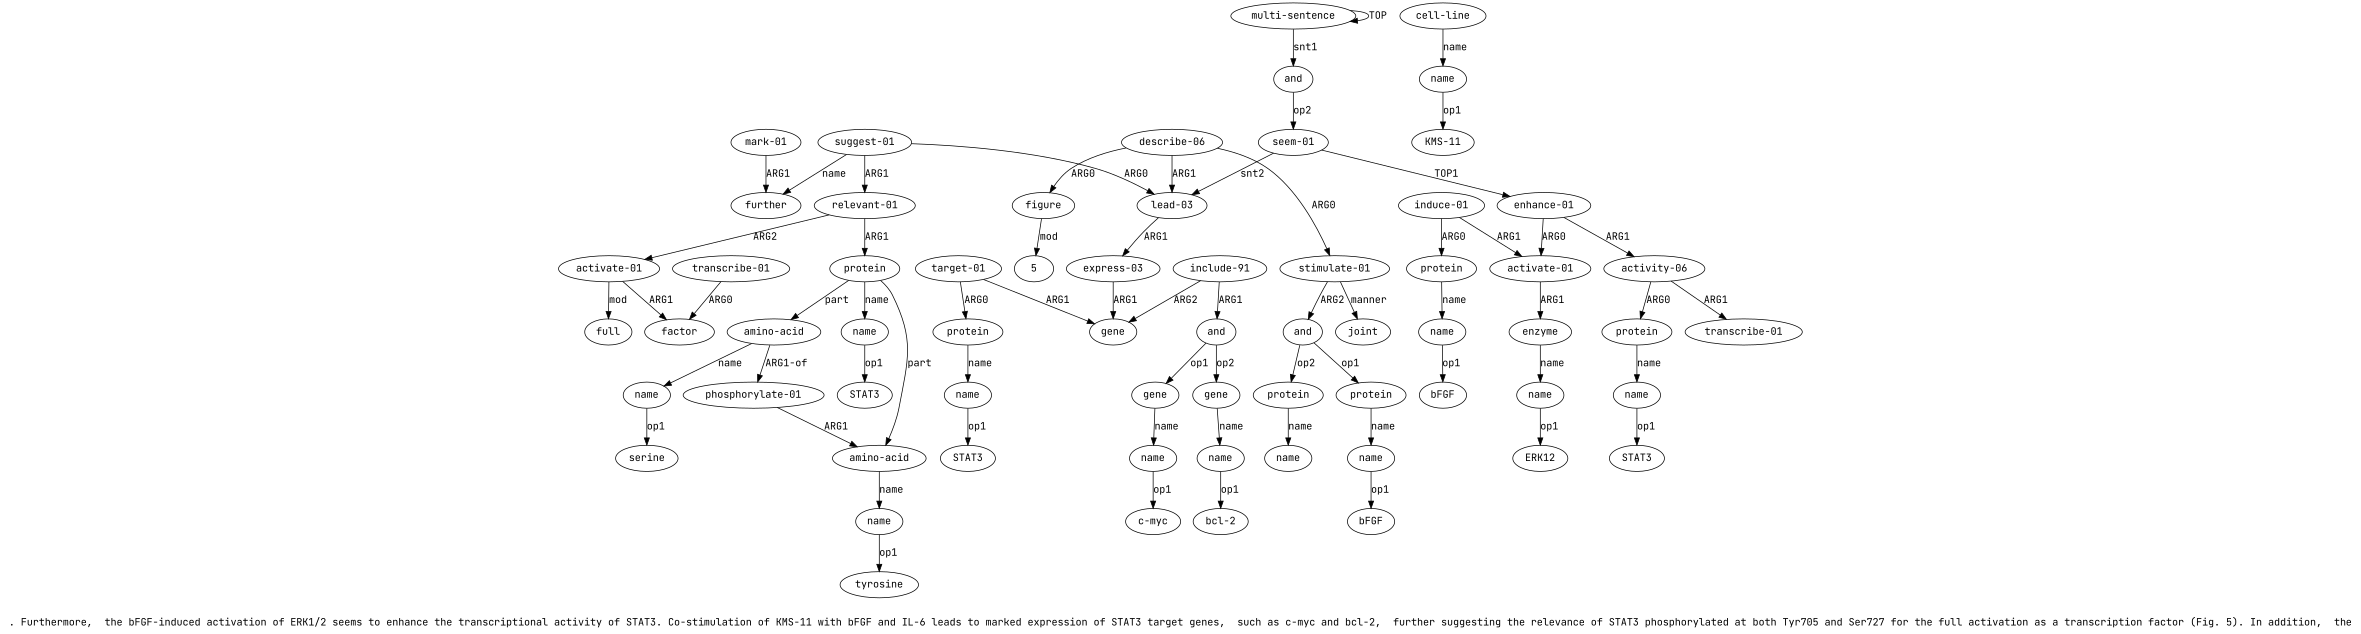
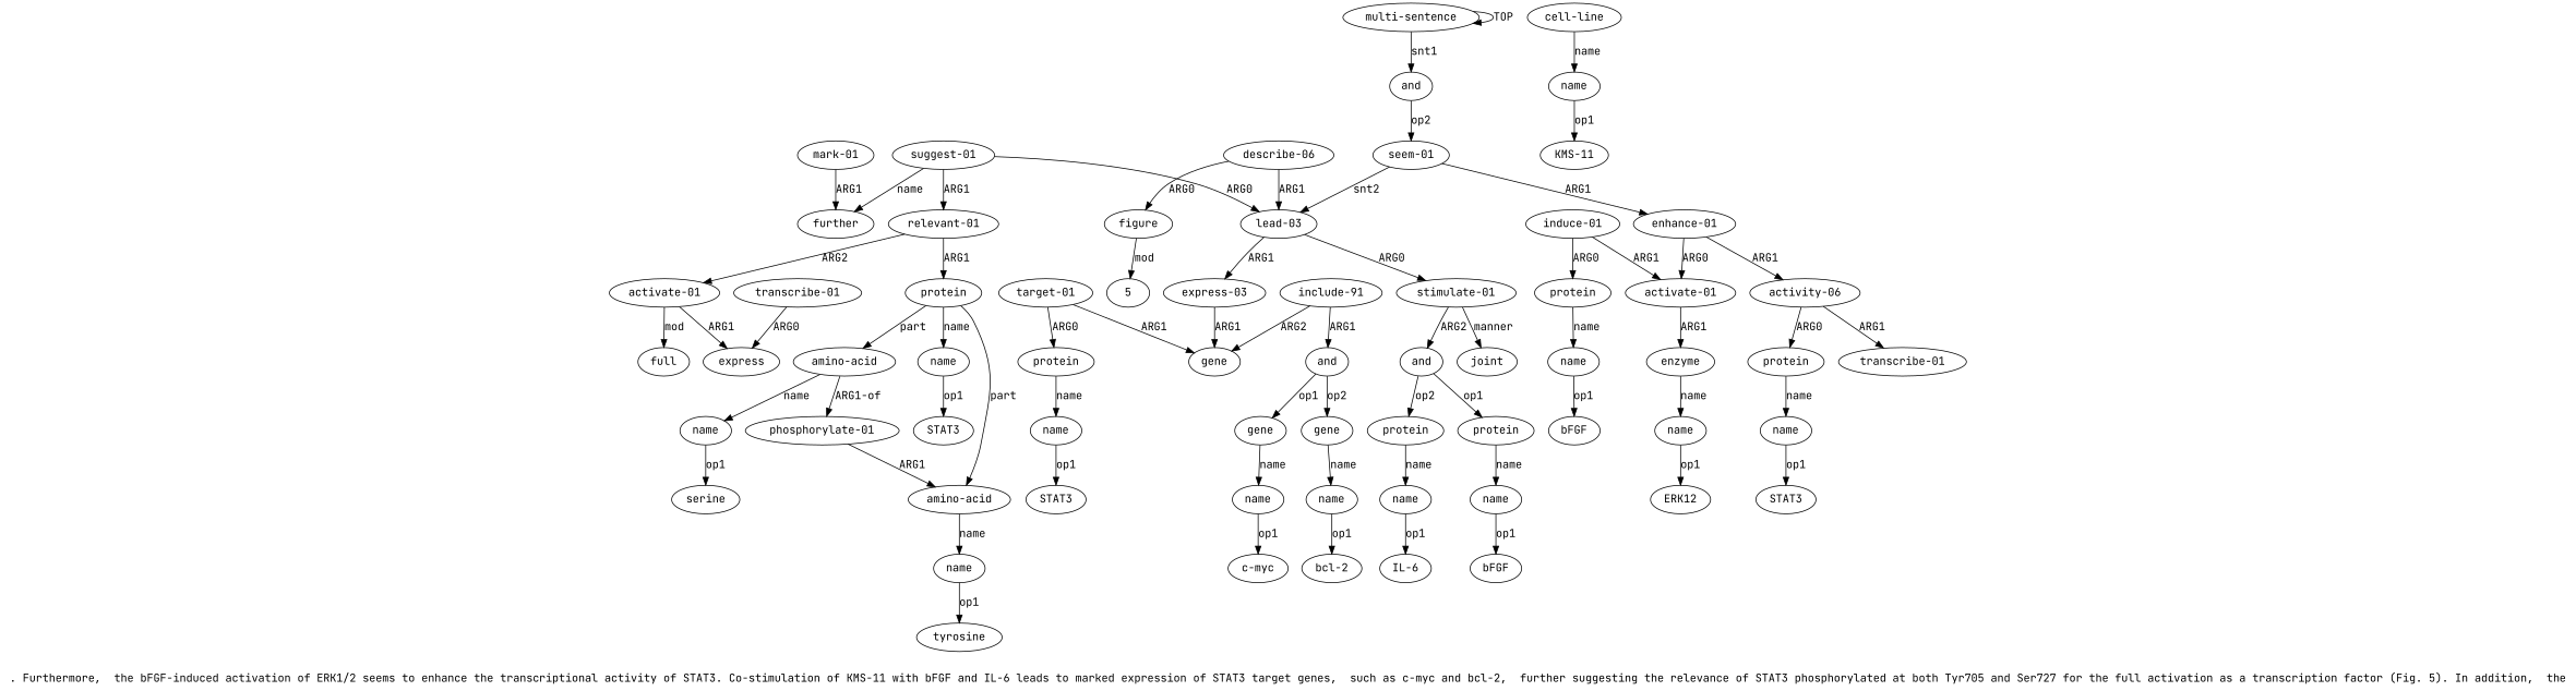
  digraph {
    fontname="JetBrains Mono"
    label=". Furthermore,  the bFGF-induced activation of ERK1/2 seems to enhance the transcriptional activity of STAT3. Co-stimulation of KMS-11 with bFGF and IL-6 leads to marked expression of STAT3 target genes,  such as c-myc and bcl-2,  further suggesting the relevance of STAT3 phosphorylated at both Tyr705 and Ser727 for the full activation as a transcription factor (Fig. 5). In addition,  the"
    node [color=black fontname="JetBrains Mono" gold_ind=-1 gold_label=name test_ind=-1 test_label=name]
    edge [color=black fontname="JetBrains Mono" gold_label=ARG1 test_label=ARG1]
    n1 [gold_ind=20 label=name test_ind=20]
    n2 [gold_label=bFGF label=bFGF test_label=bFGF]
    n3 [gold_ind=21 gold_label=protein label=protein test_ind=21 test_label=protein]
    n4 [gold_ind=22 label=name test_ind=22]
+   n5 [gold_label="IL-6" label="IL-6" test_label="IL-6"]
    n6 [gold_ind=23 gold_label=joint label=joint test_ind=23 test_label=joint]
    n7 [gold_ind=24 gold_label="express-03" label="express-03" test_ind=24 test_label="express-03"]
    n8 [gold_ind=25 gold_label=gene label=gene test_ind=25 test_label=gene]
    n9 [gold_ind=26 gold_label="include-91" label="include-91" test_ind=26 test_label="include-91"]
    n10 [gold_ind=27 gold_label=and label=and test_ind=27 test_label=and]
    n11 [gold_ind=28 gold_label=gene label=gene test_ind=28 test_label=gene]
    n12 [gold_ind=30 gold_label=gene label=gene test_ind=30 test_label=gene]
    n13 [gold_ind=29 label=name test_ind=29]
    n14 [gold_ind=31 label=name test_ind=31]
    n15 [gold_label="c-myc" label="c-myc" test_label="c-myc"]
    n16 [gold_label="bcl-2" label="bcl-2" test_label="bcl-2"]
    n17 [gold_label=ERK12 label=ERK12 test_label=ERK12]
    n18 [gold_ind=37 gold_label="relevant-01" label="relevant-01" test_ind=37 test_label="relevant-01"]
    n19 [gold_ind=38 gold_label=protein label=protein test_ind=38 test_label=protein]
    n20 [gold_ind=45 gold_label="activate-01" label="activate-01" test_ind=45 test_label="activate-01"]
    n21 [gold_ind=39 label=name test_ind=39]
    n22 [gold_ind=43 gold_label="amino-acid" label="amino-acid" test_ind=43 test_label="amino-acid"]
    n23 [gold_ind=40 gold_label="amino-acid" label="amino-acid" test_ind=40 test_label="amino-acid"]
-   n24 [gold_ind=46 gold_label=factor label=factor test_ind=46 test_label=factor]
+   n24 [gold_ind=46 gold_label=factor label=express test_ind=46 test_label=factor]
    n25 [gold_ind=48 gold_label=full label=full test_ind=48 test_label=full]
    n26 [gold_label=STAT3 label=STAT3 test_label=STAT3]
    n27 [gold_ind=44 label=name test_ind=44]
    n28 [gold_ind=42 gold_label="phosphorylate-01" label="phosphorylate-01" test_ind=42 test_label="phosphorylate-01"]
    n29 [gold_ind=41 label=name test_ind=41]
    n30 [gold_label="KMS-11" label="KMS-11" test_label="KMS-11"]
    n31 [gold_ind=36 gold_label="suggest-01" label="suggest-01" test_ind=36 test_label="suggest-01"]
    n32 [gold_ind=14 gold_label="lead-03" label="lead-03" test_ind=14 test_label="lead-03"]
    n33 [gold_ind=49 gold_label=further label=further test_ind=49 test_label=further]
    n34 [gold_ind=15 gold_label="stimulate-01" label="stimulate-01" test_ind=15 test_label="stimulate-01"]
    n35 [gold_ind=18 gold_label=and label=and test_ind=18 test_label=and]
    n36 [gold_ind=33 gold_label=protein label=protein test_ind=33 test_label=protein]
    n37 [gold_ind=34 label=name test_ind=34]
    n38 [gold_label=STAT3 label=STAT3 test_label=STAT3]
    n39 [gold_label=5 label=5 test_label=5]
    n40 [gold_ind=35 gold_label="mark-01" label="mark-01" test_ind=35 test_label="mark-01"]
    n41 [gold_ind=51 gold_label=figure label=figure test_ind=51 test_label=figure]
    n42 [gold_ind=50 gold_label="describe-01" label="describe-06" test_ind=50 test_label="describe-01"]
    n43 [gold_label=bFGF label=bFGF test_label=bFGF]
    n44 [gold_label=STAT3 label=STAT3 test_label=STAT3]
    n45 [gold_ind=32 gold_label="target-01" label="target-01" test_ind=32 test_label="target-01"]
    n46 [gold_ind=16 gold_label="cell-line" label="cell-line" test_ind=16 test_label="cell-line"]
    n47 [gold_ind=17 label=name test_ind=17]
    n48 [gold_ind=19 gold_label=protein label=protein test_ind=19 test_label=protein]
    n49 [gold_ind=11 gold_label=protein label=protein test_ind=11 test_label=protein]
    n50 [gold_ind=12 label=name test_ind=12]
    n51 [gold_ind=10 gold_label="activity-06" label="activity-06" test_ind=10 test_label="activity-06"]
    n52 [gold_ind=13 gold_label="transcribe-01" label="transcribe-01" test_ind=13 test_label="transcribe-01"]
    n53 [gold_label=serine label=serine test_label=serine]
    n54 [gold_label=tyrosine label=tyrosine test_label=tyrosine]
    n55 [gold_ind=1 gold_label=and label=and test_ind=1 test_label=and]
    n56 [gold_ind=2 gold_label="seem-01" label="seem-01" test_ind=2 test_label="seem-01"]
    n57 [gold_ind=3 gold_label="enhance-01" label="enhance-01" test_ind=3 test_label="enhance-01"]
    n58 [gold_ind=4 gold_label="activate-01" label="activate-01" test_ind=4 test_label="activate-01"]
    n59 [gold_ind=0 gold_label="multi-sentence" label="multi-sentence" test_ind=0 test_label="multi-sentence"]
    n60 [gold_ind=5 gold_label=enzyme label=enzyme test_ind=5 test_label=enzyme]
    n61 [gold_ind=6 label=name test_ind=6]
    n62 [gold_ind=7 gold_label="induce-01" label="induce-01" test_ind=7 test_label="induce-01"]
    n63 [gold_ind=8 gold_label=protein label=protein test_ind=8 test_label=protein]
    n64 [gold_ind=9 label=name test_ind=9]
    n65 [gold_ind=47 gold_label="transcribe-01" label="transcribe-01" test_ind=47 test_label="transcribe-01"]
    n1 -> n2 [gold_label=op1 label=op1 test_label=op1]
    n3 -> n4 [gold_label=name label=name test_label=name]
+   n4 -> n5 [gold_label=op1 label=op1 test_label=op1]
    n7 -> n8 [label=ARG1]
    n9 -> n8 [gold_label=ARG2 label=ARG2 test_label=ARG2]
    n9 -> n10 [label=ARG1]
    n10 -> n11 [gold_label=op1 label=op1 test_label=op1]
    n10 -> n12 [gold_label=op2 label=op2 test_label=op2]
    n11 -> n13 [gold_label=name label=name test_label=name]
    n12 -> n14 [gold_label=name label=name test_label=name]
    n13 -> n15 [gold_label=op1 label=op1 test_label=op1]
    n14 -> n16 [gold_label=op1 label=op1 test_label=op1]
    n18 -> n19 [label=ARG1]
    n18 -> n20 [gold_label=ARG2 label=ARG2 test_label=ARG2]
    n19 -> n21 [gold_label=name label=name test_label=name]
    n19 -> n22 [gold_label=part label=part test_label=part]
    n19 -> n23 [gold_label=part label=part test_label=part]
    n20 -> n24 [label=ARG1]
    n20 -> n25 [gold_label=mod label=mod test_label=mod]
    n21 -> n26 [gold_label=op1 label=op1 test_label=op1]
    n22 -> n27 [gold_label=name label=name test_label=name]
    n22 -> n28 [gold_label="ARG1-of" label="ARG1-of" test_label="ARG1-of"]
    n23 -> n29 [gold_label=name label=name test_label=name]
    n27 -> n53 [gold_label=op1 label=op1 test_label=op1]
    n28 -> n23 [label=ARG1]
    n29 -> n54 [gold_label=op1 label=op1 test_label=op1]
    n31 -> n18 [label=ARG1]
    n31 -> n32 [gold_label=ARG0 label=ARG0 test_label=ARG0]
    n31 -> n33 [gold_label=degree label=name test_label=degree]
    n32 -> n7 [label=ARG1]
-   n42 -> n34 [gold_label=ARG0 label=ARG0 test_label=ARG0]
+   n32 -> n34 [gold_label=ARG0 label=ARG0 test_label=ARG0]
    n34 -> n6 [gold_label=manner label=manner test_label=manner]
    n34 -> n35 [gold_label=ARG2 label=ARG2 test_label=ARG2]
    n35 -> n3 [gold_label=op2 label=op2 test_label=op2]
    n35 -> n48 [gold_label=op1 label=op1 test_label=op1]
    n36 -> n37 [gold_label=name label=name test_label=name]
    n37 -> n38 [gold_label=op1 label=op1 test_label=op1]
    n40 -> n33 [label=ARG1]
    n41 -> n39 [gold_label=mod label=mod test_label=mod]
    n42 -> n32 [label=ARG1]
    n42 -> n41 [gold_label=ARG0 label=ARG0 test_label=ARG0]
    n45 -> n8 [label=ARG1]
    n45 -> n36 [gold_label=ARG0 label=ARG0 test_label=ARG0]
    n46 -> n47 [gold_label=name label=name test_label=name]
    n47 -> n30 [gold_label=op1 label=op1 test_label=op1]
    n48 -> n1 [gold_label=name label=name test_label=name]
    n49 -> n50 [gold_label=name label=name test_label=name]
    n50 -> n44 [gold_label=op1 label=op1 test_label=op1]
    n51 -> n49 [gold_label=ARG0 label=ARG0 test_label=ARG0]
    n51 -> n52 [label=ARG1]
    n55 -> n56 [gold_label=op2 label=op2 test_label=op2]
    n56 -> n32 [gold_label=snt2 label=snt2 test_label=snt2]
-   n56 -> n57 [label=TOP1]
+   n56 -> n57 [label=ARG1]
    n57 -> n51 [label=ARG1]
    n57 -> n58 [gold_label=ARG0 label=ARG0 test_label=ARG0]
    n58 -> n60 [label=ARG1]
    n59 -> n55 [gold_label=snt1 label=snt1 test_label=snt1]
    n59 -> n59 [gold_label=TOP label=TOP test_label=TOP]
    n60 -> n61 [gold_label=name label=name test_label=name]
    n61 -> n17 [gold_label=op1 label=op1 test_label=op1]
    n62 -> n58 [label=ARG1]
    n62 -> n63 [gold_label=ARG0 label=ARG0 test_label=ARG0]
    n63 -> n64 [gold_label=name label=name test_label=name]
    n64 -> n43 [gold_label=op1 label=op1 test_label=op1]
    n65 -> n24 [gold_label=ARG0 label=ARG0 test_label=ARG0]
  }
